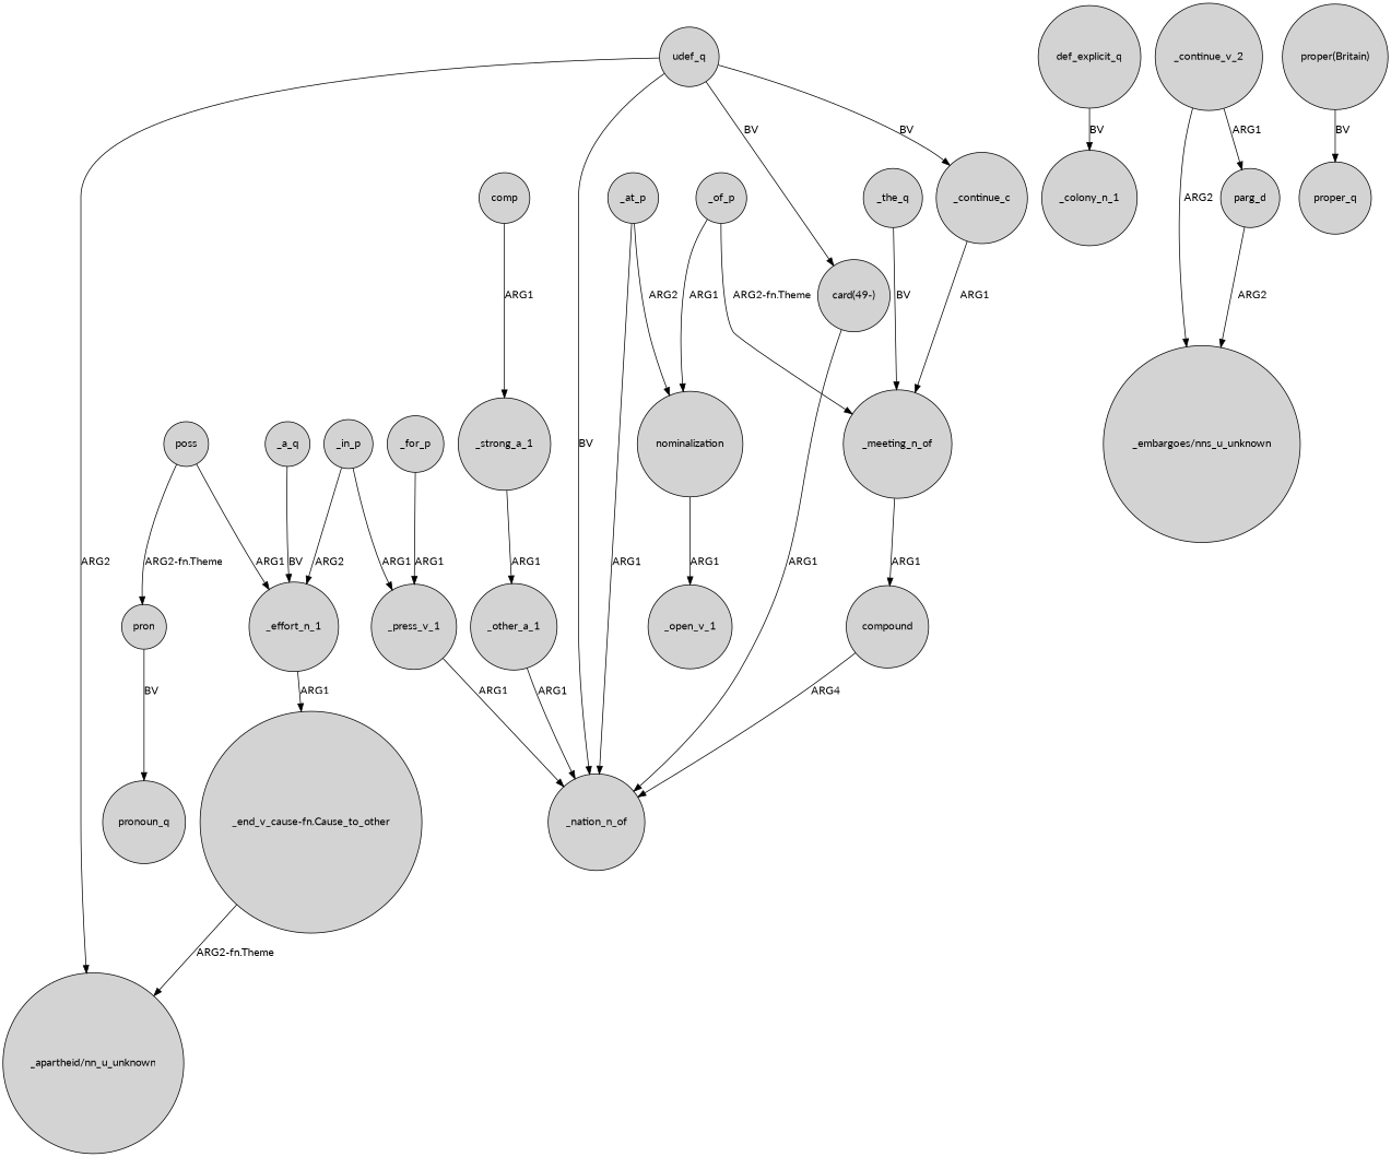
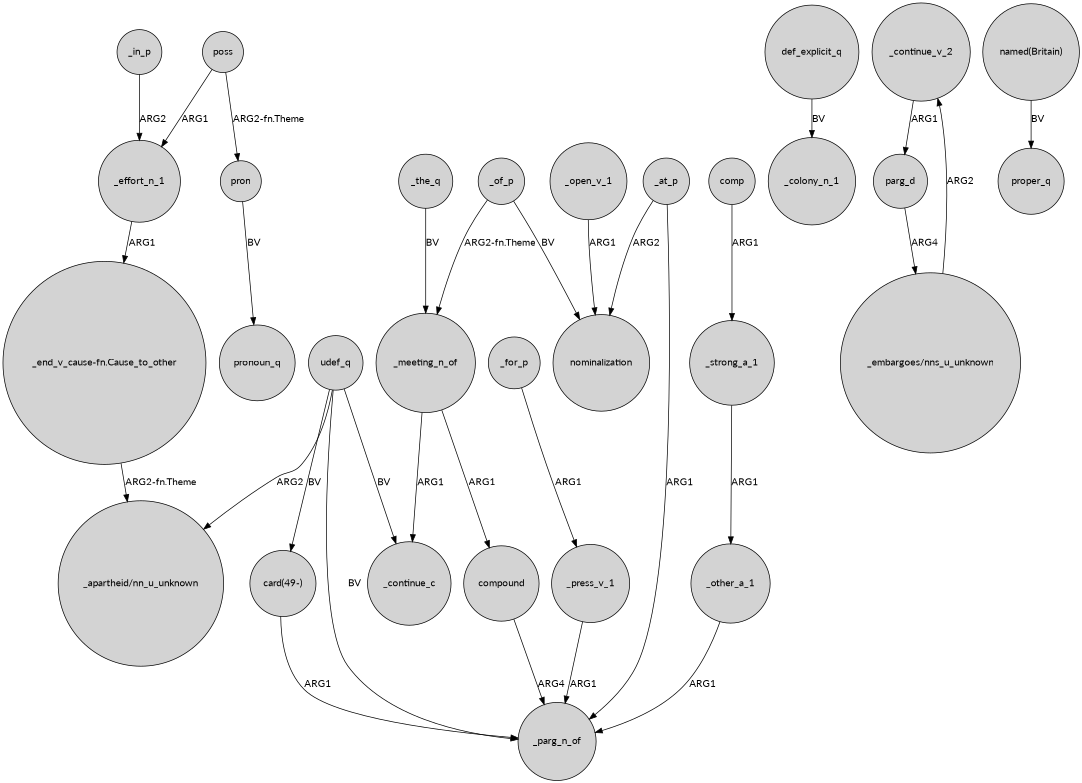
  digraph {
    fontname=Lato
    node [fontname=Lato shape=circle style=filled]
    edge [fontname=Lato]
    poss
    pron
    _effort_n_1
    pronoun_q
    _in_p
    _press_v_1
    n7 [label="_end_v_cause-fn.Cause_to_other"]
-   _nation_n_of
+   _nation_n_of [label=_parg_n_of]
    "_apartheid/nn_u_unknown"
    _the_q
    _meeting_n_of
    nominalization
    _open_v_1
    n14 [label=_continue_c]
    compound
    _of_p
    _at_p
    def_explicit_q
    _colony_n_1
    _continue_v_2
    "_embargoes/nns_u_unknown"
    parg_d
    _for_p
    comp
    _strong_a_1
    _other_a_1
    udef_q
    "card(49-)"
-   _a_q
-   "named(Britain)" [label="proper(Britain)"]
+   "named(Britain)"
    proper_q
    poss -> pron [label="ARG2-fn.Theme"]
    poss -> _effort_n_1 [label=ARG1]
    pron -> pronoun_q [label=BV]
    _effort_n_1 -> n7 [label=ARG1]
    _in_p -> _effort_n_1 [label=ARG2]
-   _in_p -> _press_v_1 [label=ARG1]
    _press_v_1 -> _nation_n_of [label=ARG1]
    n7 -> "_apartheid/nn_u_unknown" [label="ARG2-fn.Theme"]
    _the_q -> _meeting_n_of [label=BV]
-   n14 -> _meeting_n_of [label=ARG1]
+   _meeting_n_of -> n14 [label=ARG1]
    _meeting_n_of -> compound [label=ARG1]
-   nominalization -> _open_v_1 [label=ARG1]
+   _open_v_1 -> nominalization [label=ARG1]
    compound -> _nation_n_of [label=ARG4]
    _of_p -> _meeting_n_of [label="ARG2-fn.Theme"]
-   _of_p -> nominalization [label=ARG1]
+   _of_p -> nominalization [label=BV]
    _at_p -> _nation_n_of [label=ARG1]
    _at_p -> nominalization [label=ARG2]
    def_explicit_q -> _colony_n_1 [label=BV]
-   _continue_v_2 -> "_embargoes/nns_u_unknown" [label=ARG2]
+   "_embargoes/nns_u_unknown" -> _continue_v_2 [label=ARG2]
    _continue_v_2 -> parg_d [label=ARG1]
-   parg_d -> "_embargoes/nns_u_unknown" [label=ARG2]
+   parg_d -> "_embargoes/nns_u_unknown" [label=ARG4]
    _for_p -> _press_v_1 [label=ARG1]
    comp -> _strong_a_1 [label=ARG1]
    _strong_a_1 -> _other_a_1 [label=ARG1]
    _other_a_1 -> _nation_n_of [label=ARG1]
    udef_q -> _nation_n_of [label=BV]
    udef_q -> "_apartheid/nn_u_unknown" [label=ARG2]
    udef_q -> n14 [label=BV]
    udef_q -> "card(49-)" [label=BV]
    "card(49-)" -> _nation_n_of [label=ARG1]
-   _a_q -> _effort_n_1 [label=BV]
    "named(Britain)" -> proper_q [label=BV]
  }
